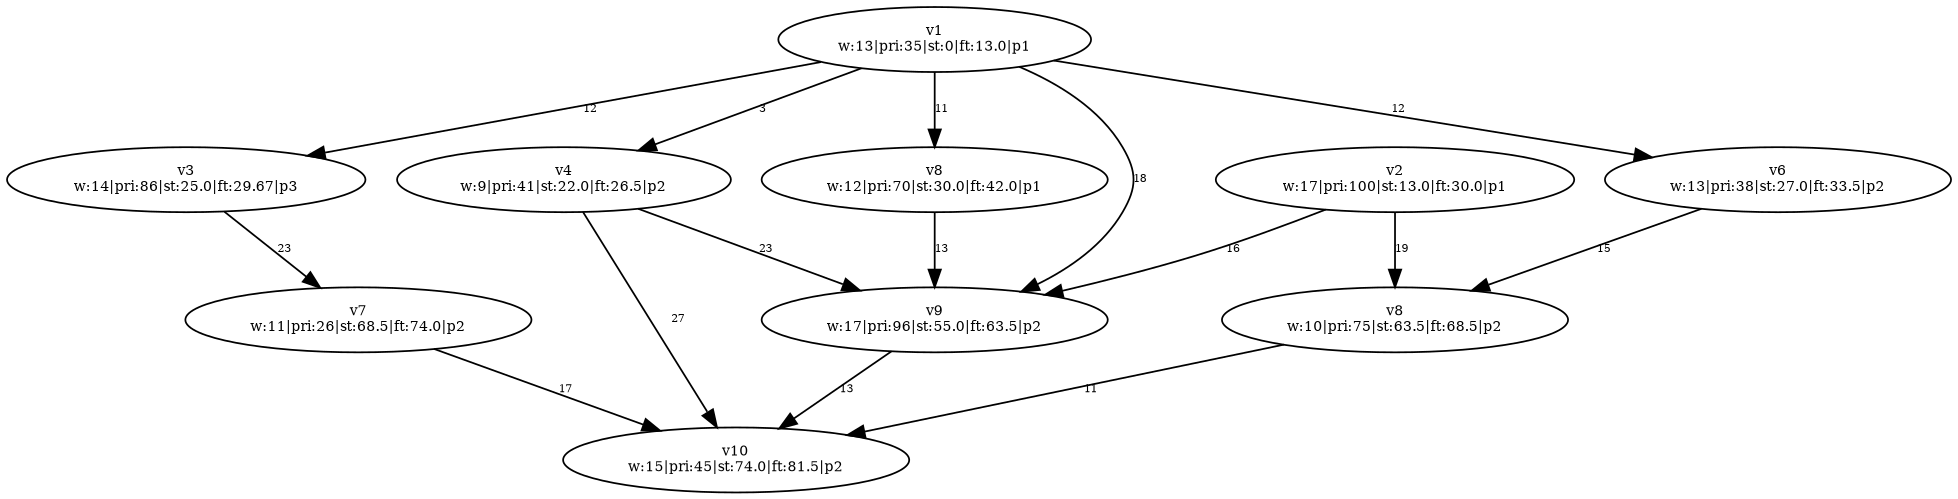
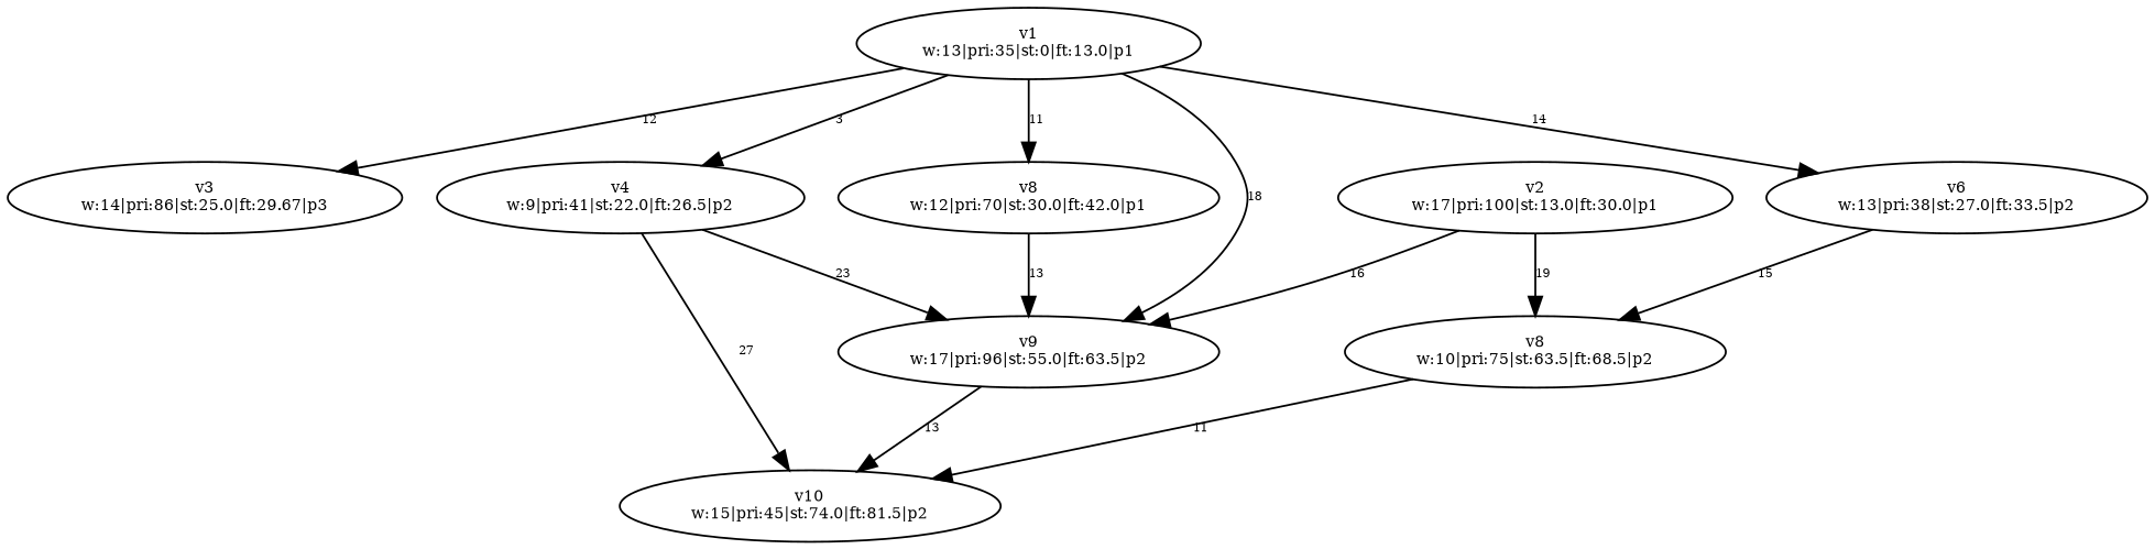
  digraph {
    node [fontsize=8.0]
    edge [constraint=true fontsize=6.0]
    n1 [label="v1\nw:13|pri:35|st:0|ft:13.0|p1"]
    n2 [label="v3\nw:14|pri:86|st:25.0|ft:29.67|p3"]
    n3 [label="v8\nw:12|pri:70|st:30.0|ft:42.0|p1"]
    n4 [label="v4\nw:9|pri:41|st:22.0|ft:26.5|p2"]
    n5 [label="v6\nw:13|pri:38|st:27.0|ft:33.5|p2"]
    n6 [label="v9\nw:17|pri:96|st:55.0|ft:63.5|p2"]
    n7 [label="v2\nw:17|pri:100|st:13.0|ft:30.0|p1"]
    n8 [label="v8\nw:10|pri:75|st:63.5|ft:68.5|p2"]
-   n9 [label="v7\nw:11|pri:26|st:68.5|ft:74.0|p2"]
    n10 [label="v10\nw:15|pri:45|st:74.0|ft:81.5|p2"]
    n1 -> n2 [label=12]
    n1 -> n3 [label=11]
    n1 -> n4 [label=3]
-   n1 -> n5 [label=12]
+   n1 -> n5 [label=14]
    n1 -> n6 [label=18]
-   n2 -> n9 [label=23]
    n3 -> n6 [label=13]
    n4 -> n6 [label=23]
    n4 -> n10 [label=27]
    n5 -> n8 [label=15]
    n6 -> n10 [label=13]
    n7 -> n6 [label=16]
    n7 -> n8 [label=19]
    n8 -> n10 [label=11]
-   n9 -> n10 [label=17]
  }
